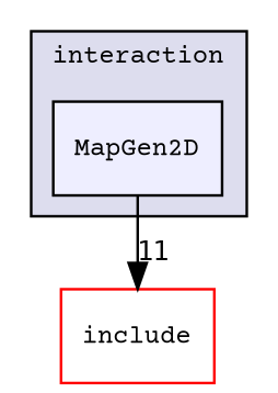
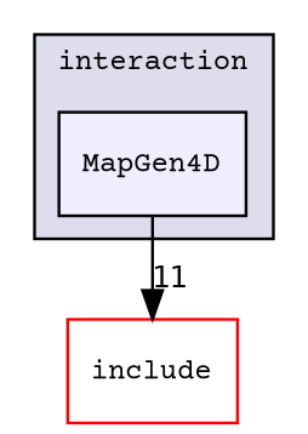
  digraph {
    compound=true
    fontname="Courier Prime"
    node [fontname="Courier Prime" fontsize=10 shape=box style=filled]
-   n1 [fillcolor="#eeeeff" label=MapGen2D pencolor=black]
+   n1 [fillcolor="#eeeeff" label=MapGen4D pencolor=black]
    n2 [color=red fillcolor=white label=include]
    subgraph cluster_1 {
      bgcolor="#ddddee"
      fontsize=10
      label=interaction
      pencolor=black
      n1
    }
    n1 -> n2 [headlabel=11 labeldistance=1.5 labelfontname=Helvetica labelfontsize=10 fontname="Courier Prime"]
  }
